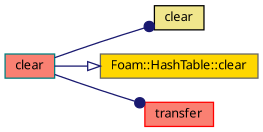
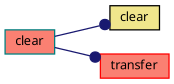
  digraph {
    rankdir=LR
    fontname="Noto Sans"
    node [fillcolor=salmon fontname="Noto Sans" fontsize=10 shape=record style=filled]
    edge [color=midnightblue fontname="Noto Sans" fontsize=10 labelfontname=Helvetica labelfontsize=10 style=solid arrowhead=dot]
    n1 [color=teal fontcolor=black height=0.2 label=clear width=0.4]
    n2 [color=black height=0.2 label=clear width=0.4 fillcolor=khaki]
-   n3 [color=gray40 height=0.2 label="Foam::HashTable::clear" width=0.4 fillcolor=gold]
    n4 [color=red height=0.2 label=transfer width=0.4]
    n1 -> n2
-   n1 -> n3 [arrowhead=onormal]
    n1 -> n4
  }
